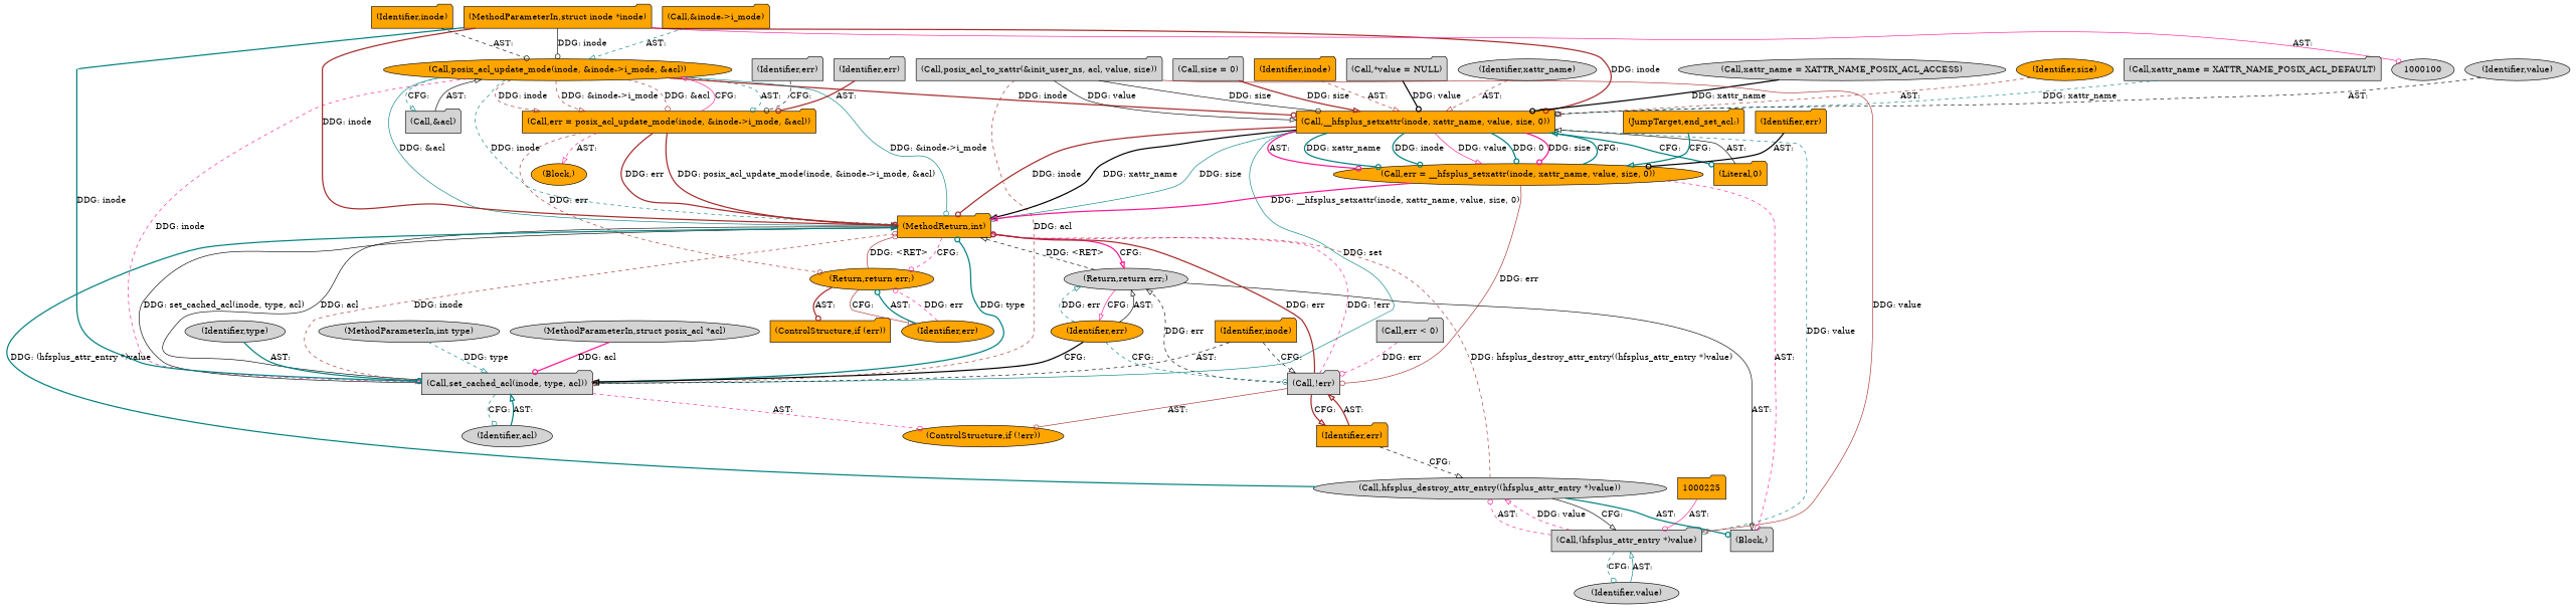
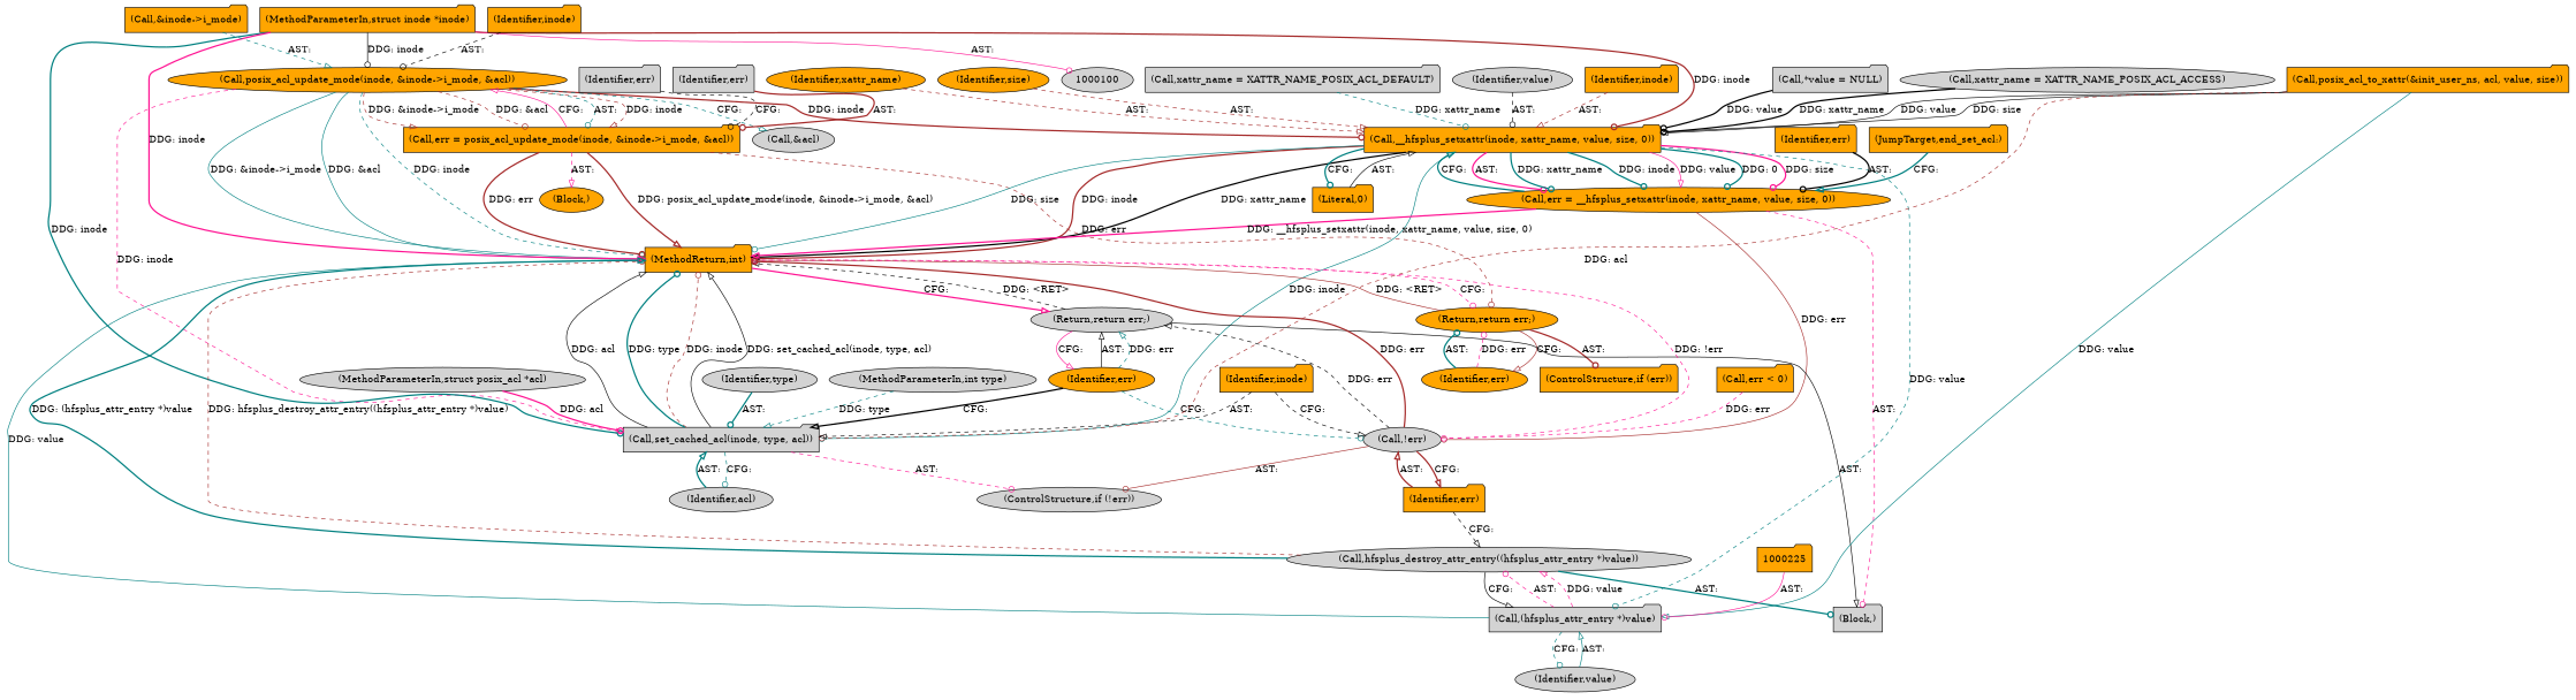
  digraph {
    node [fillcolor=orange shape=folder style=filled]
    edge [arrowhead=odot color=teal style=dashed]
    n1 [label="(Call,posix_acl_update_mode(inode, &inode->i_mode, &acl))" shape=ellipse]
    n2 [label="(Call,err = posix_acl_update_mode(inode, &inode->i_mode, &acl))"]
    n3 [label="(Call,__hfsplus_setxattr(inode, xattr_name, value, size, 0))"]
    n4 [fillcolor=lightgrey label="(Call,set_cached_acl(inode, type, acl))"]
-   n5 [fillcolor=lightgrey label="(Call,&acl)"]
+   n5 [fillcolor=lightgrey label="(Call,&acl)" shape=ellipse]
    n6 [label="(MethodReturn,int)"]
    n7 [label="(Return,return err;)" shape=ellipse]
    n8 [label="(Block,)" shape=ellipse]
    n9 [label="(Call,err = __hfsplus_setxattr(inode, xattr_name, value, size, 0))" shape=ellipse]
    n10 [fillcolor=lightgrey label="(Call,(hfsplus_attr_entry *)value)"]
    n11 [label="(Literal,0)"]
-   n12 [label="(ControlStructure,if (!err))" shape=ellipse]
+   n12 [fillcolor=lightgrey label="(ControlStructure,if (!err))" shape=ellipse]
    n13 [fillcolor=lightgrey label="(Identifier,acl)" shape=ellipse]
    n14 [fillcolor=lightgrey label="(Return,return err;)" shape=ellipse]
    n15 [label="(MethodParameterIn,struct inode *inode)"]
    1000100 [fillcolor=lightgrey shape=ellipse]
    n17 [label="(ControlStructure,if (err))"]
    n18 [label="(Identifier,err)" shape=ellipse]
-   n19 [fillcolor=lightgrey label="(Call,!err)"]
+   n19 [fillcolor=lightgrey label="(Call,!err)" shape=ellipse]
    n20 [fillcolor=lightgrey label="(Block,)"]
    n21 [fillcolor=lightgrey label="(Call,hfsplus_destroy_attr_entry((hfsplus_attr_entry *)value))" shape=ellipse]
    n22 [fillcolor=lightgrey label="(Identifier,value)" shape=ellipse]
    n23 [label="(Identifier,err)"]
    n24 [label="(Identifier,err)" shape=ellipse]
    n25 [fillcolor=lightgrey label="(Call,xattr_name = XATTR_NAME_POSIX_ACL_ACCESS)" shape=ellipse]
    n26 [label="(Identifier,size)" shape=ellipse]
    n27 [fillcolor=lightgrey label="(Call,xattr_name = XATTR_NAME_POSIX_ACL_DEFAULT)"]
    n28 [fillcolor=lightgrey label="(Identifier,type)" shape=ellipse]
    n29 [fillcolor=lightgrey label="(Identifier,err)"]
    n30 [label="(Identifier,err)"]
    n31 [label="(JumpTarget,end_set_acl:)"]
-   n32 [fillcolor=lightgrey label="(Call,err < 0)"]
+   n32 [label="(Call,err < 0)"]
    n33 [fillcolor=lightgrey label="(Identifier,value)" shape=ellipse]
    n34 [label="(Call,&inode->i_mode)"]
    n35 [label="(Identifier,inode)"]
-   n36 [fillcolor=lightgrey label="(Call,size = 0)"]
    n37 [label="(Identifier,inode)"]
    n38 [fillcolor=lightgrey label="(Identifier,err)"]
    n39 [fillcolor=lightgrey label="(Call,*value = NULL)"]
    n40 [fillcolor=lightgrey label="(MethodParameterIn,int type)" shape=ellipse]
    n41 [fillcolor=lightgrey label="(MethodParameterIn,struct posix_acl *acl)" shape=ellipse]
-   n42 [fillcolor=lightgrey label="(Call,posix_acl_to_xattr(&init_user_ns, acl, value, size))"]
+   n42 [label="(Call,posix_acl_to_xattr(&init_user_ns, acl, value, size))"]
    n43 [label="(Identifier,inode)"]
-   n44 [fillcolor=lightgrey label="(Identifier,xattr_name)" shape=ellipse]
+   n44 [label="(Identifier,xattr_name)" shape=ellipse]
    1000225
    n1 -> n2 [label="AST: "]
    n1 -> n2 [arrowhead=onormal color=brown label="DDG: inode"]
    n1 -> n2 [arrowhead=onormal color=brown label="DDG: &inode->i_mode"]
    n1 -> n2 [color=brown label="DDG: &acl"]
    n1 -> n3 [color=brown label="DDG: inode" style=bold]
    n1 -> n4 [arrowhead=onormal color=deeppink label="DDG: inode"]
    n1 -> n5 [arrowhead=onormal label="CFG: "]
    n1 -> n6 [arrowhead=onormal label="DDG: &acl" style=solid]
    n1 -> n6 [label="DDG: inode"]
    n1 -> n6 [label="DDG: &inode->i_mode" style=solid]
    n2 -> n1 [arrowhead=onormal color=deeppink label="CFG: " style=solid]
    n2 -> n6 [arrowhead=onormal color=brown label="DDG: posix_acl_update_mode(inode, &inode->i_mode, &acl)" style=bold]
    n2 -> n6 [color=brown label="DDG: err" style=bold]
    n2 -> n7 [color=brown label="DDG: err"]
    n2 -> n8 [arrowhead=onormal color=deeppink label="AST: "]
-   n3 -> n4 [label="DDG: set" style=solid]
+   n3 -> n4 [label="DDG: inode" style=solid]
    n3 -> n6 [color=brown label="DDG: inode" style=bold]
    n3 -> n6 [arrowhead=onormal color=black label="DDG: xattr_name" style=bold]
    n3 -> n6 [label="DDG: size" style=solid]
    n3 -> n9 [color=deeppink label="AST: " style=bold]
    n3 -> n9 [label="DDG: xattr_name" style=bold]
    n3 -> n9 [label="DDG: inode" style=bold]
    n3 -> n9 [arrowhead=onormal color=deeppink label="DDG: value" style=solid]
    n3 -> n9 [label="DDG: 0" style=bold]
    n3 -> n9 [color=deeppink label="DDG: size" style=bold]
    n3 -> n10 [label="DDG: value"]
    n3 -> n11 [label="CFG: " style=bold]
    n4 -> n6 [arrowhead=onormal color=black label="DDG: acl" style=solid]
    n4 -> n6 [color=brown label="DDG: inode"]
    n4 -> n6 [label="DDG: type" style=bold]
    n4 -> n6 [arrowhead=onormal color=black label="DDG: set_cached_acl(inode, type, acl)" style=solid]
    n4 -> n12 [color=deeppink label="AST: "]
    n4 -> n13 [label="CFG: "]
-   n5 -> n1 [arrowhead=onormal color=black label="AST: " style=solid]
    n6 -> n7 [color=deeppink label="CFG: "]
    n6 -> n14 [arrowhead=onormal color=deeppink label="CFG: " style=bold]
    n7 -> n6 [color=brown label="DDG: <RET>" style=solid]
    n7 -> n17 [color=brown label="AST: " style=bold]
    n7 -> n18 [arrowhead=onormal color=brown label="CFG: " style=solid]
    n9 -> n3 [arrowhead=onormal label="CFG: " style=bold]
    n9 -> n6 [arrowhead=onormal color=deeppink label="DDG: __hfsplus_setxattr(inode, xattr_name, value, size, 0)" style=bold]
    n9 -> n19 [color=brown label="DDG: err" style=solid]
    n9 -> n20 [color=deeppink label="AST: "]
+   n10 -> n6 [label="DDG: value" style=solid]
    n10 -> n21 [color=deeppink label="AST: "]
    n10 -> n21 [arrowhead=onormal color=deeppink label="DDG: value"]
    n10 -> n22 [label="CFG: "]
    n11 -> n3 [arrowhead=onormal color=black label="AST: " style=solid]
    n13 -> n4 [arrowhead=onormal label="AST: " style=bold]
    n14 -> n6 [arrowhead=onormal color=black label="DDG: <RET>"]
    n14 -> n20 [arrowhead=onormal color=black label="AST: " style=solid]
    n14 -> n24 [arrowhead=onormal color=deeppink label="CFG: " style=solid]
    n15 -> n1 [color=black label="DDG: inode" style=solid]
    n15 -> n3 [color=brown label="DDG: inode" style=bold]
    n15 -> n4 [label="DDG: inode" style=bold]
-   n15 -> n6 [arrowhead=onormal color=brown label="DDG: inode" style=bold]
+   n15 -> n6 [arrowhead=onormal color=deeppink label="DDG: inode" style=bold]
    n15 -> 1000100 [color=deeppink label="AST: " style=solid]
    n18 -> n7 [label="AST: " style=bold]
    n18 -> n7 [color=deeppink label="DDG: err"]
    n19 -> n6 [color=deeppink label="DDG: !err"]
    n19 -> n6 [color=brown label="DDG: err" style=bold]
    n19 -> n12 [color=brown label="AST: " style=solid]
    n19 -> n14 [arrowhead=onormal color=black label="DDG: err"]
    n19 -> n23 [arrowhead=onormal color=brown label="CFG: " style=bold]
    n21 -> n6 [color=brown label="DDG: hfsplus_destroy_attr_entry((hfsplus_attr_entry *)value)"]
    n21 -> n6 [arrowhead=onormal label="DDG: (hfsplus_attr_entry *)value" style=bold]
    n21 -> n10 [arrowhead=onormal color=black label="CFG: " style=solid]
    n21 -> n20 [label="AST: " style=bold]
    n22 -> n10 [arrowhead=onormal label="AST: " style=solid]
    n23 -> n19 [arrowhead=onormal color=brown label="AST: " style=bold]
    n23 -> n21 [arrowhead=onormal color=black label="CFG: "]
    n24 -> n4 [arrowhead=onormal color=black label="CFG: " style=bold]
    n24 -> n14 [arrowhead=onormal color=black label="AST: " style=solid]
    n24 -> n14 [arrowhead=onormal label="DDG: err"]
    n24 -> n19 [label="CFG: "]
    n25 -> n3 [color=black label="DDG: xattr_name" style=bold]
    n26 -> n3 [arrowhead=onormal color=brown label="AST: "]
    n27 -> n3 [label="DDG: xattr_name"]
    n28 -> n4 [label="AST: " style=bold]
    n29 -> n2 [color=black label="CFG: "]
    n30 -> n9 [color=black label="AST: " style=bold]
    n31 -> n9 [arrowhead=onormal label="CFG: " style=bold]
    n32 -> n19 [color=deeppink label="DDG: err"]
    n33 -> n3 [color=black label="AST: "]
    n34 -> n1 [arrowhead=onormal label="AST: "]
    n35 -> n1 [color=black label="AST: "]
-   n36 -> n3 [arrowhead=onormal color=brown label="DDG: size" style=bold]
    n37 -> n3 [arrowhead=onormal color=brown label="AST: "]
    n38 -> n2 [color=brown label="AST: " style=bold]
    n39 -> n3 [color=black label="DDG: value" style=bold]
    n40 -> n4 [arrowhead=onormal label="DDG: type"]
    n41 -> n4 [color=deeppink label="DDG: acl" style=bold]
    n42 -> n3 [arrowhead=onormal color=black label="DDG: value" style=solid]
    n42 -> n3 [color=black label="DDG: size" style=solid]
    n42 -> n4 [color=brown label="DDG: acl"]
-   n42 -> n10 [arrowhead=onormal color=brown label="DDG: value" style=solid]
+   n42 -> n10 [arrowhead=onormal label="DDG: value" style=solid]
    n43 -> n4 [arrowhead=onormal color=black label="AST: "]
    n43 -> n19 [arrowhead=onormal color=black label="CFG: "]
    n44 -> n3 [arrowhead=onormal color=brown label="AST: "]
    1000225 -> n10 [color=deeppink label="AST: " style=solid]
  }
